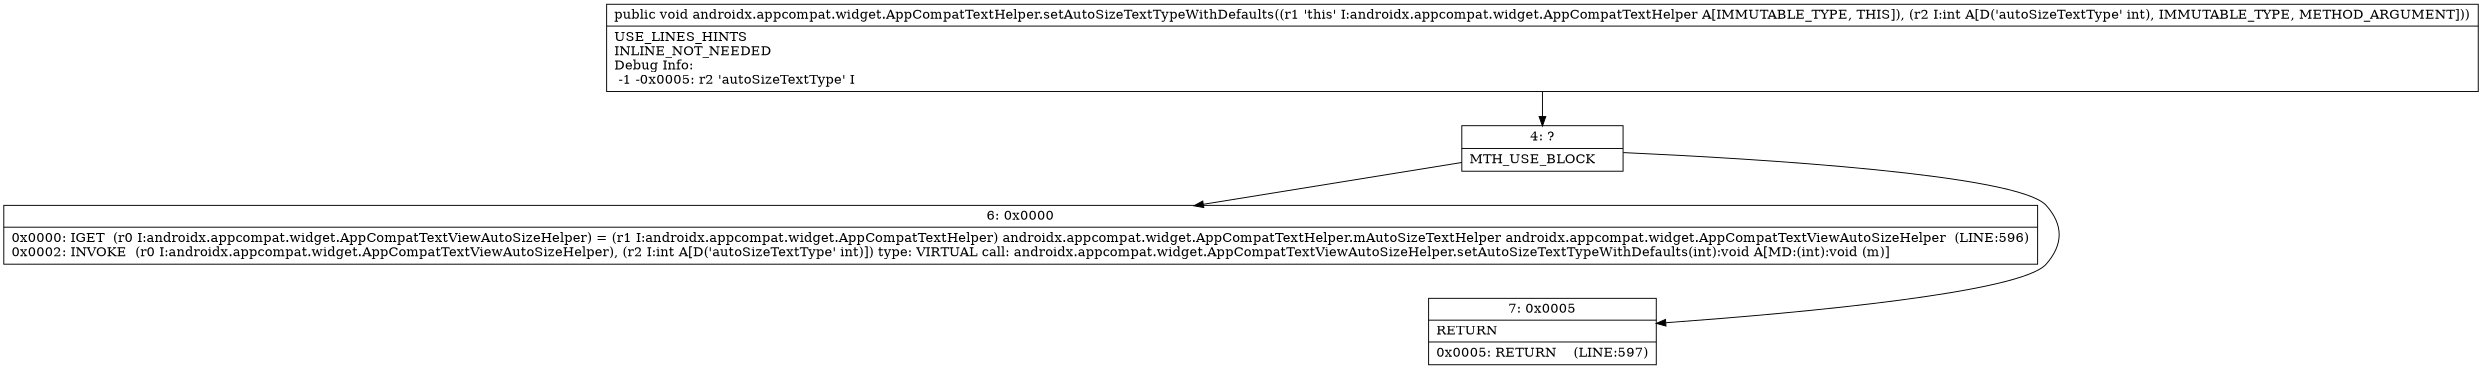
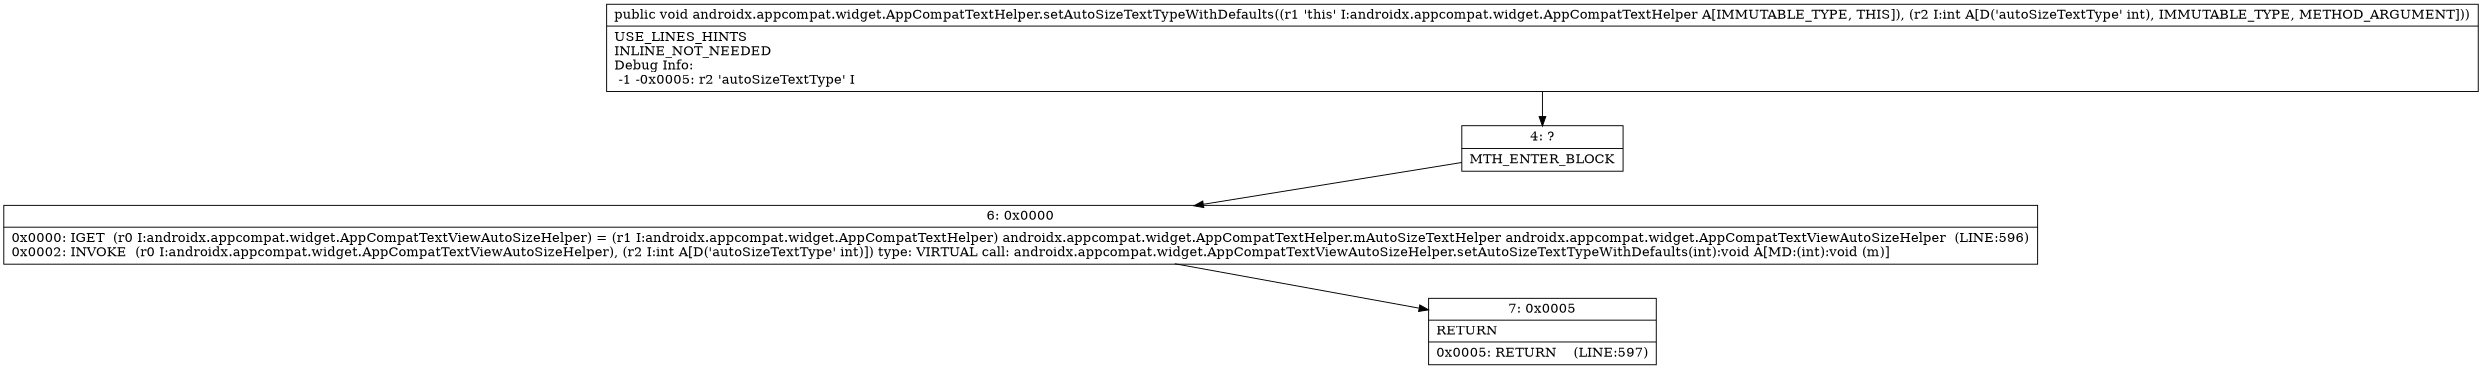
  digraph {
    node [shape=record]
-   n1 [label="{4\:\ ?|MTH_USE_BLOCK\l}"]
+   n1 [label="{4\:\ ?|MTH_ENTER_BLOCK\l}"]
    n2 [label="{6\:\ 0x0000|0x0000: IGET  (r0 I:androidx.appcompat.widget.AppCompatTextViewAutoSizeHelper) = (r1 I:androidx.appcompat.widget.AppCompatTextHelper) androidx.appcompat.widget.AppCompatTextHelper.mAutoSizeTextHelper androidx.appcompat.widget.AppCompatTextViewAutoSizeHelper  (LINE:596)\l0x0002: INVOKE  (r0 I:androidx.appcompat.widget.AppCompatTextViewAutoSizeHelper), (r2 I:int A[D('autoSizeTextType' int)]) type: VIRTUAL call: androidx.appcompat.widget.AppCompatTextViewAutoSizeHelper.setAutoSizeTextTypeWithDefaults(int):void A[MD:(int):void (m)]\l}"]
    n3 [label="{7\:\ 0x0005|RETURN\l|0x0005: RETURN    (LINE:597)\l}"]
    n4 [label="{public void androidx.appcompat.widget.AppCompatTextHelper.setAutoSizeTextTypeWithDefaults((r1 'this' I:androidx.appcompat.widget.AppCompatTextHelper A[IMMUTABLE_TYPE, THIS]), (r2 I:int A[D('autoSizeTextType' int), IMMUTABLE_TYPE, METHOD_ARGUMENT]))  | USE_LINES_HINTS\lINLINE_NOT_NEEDED\lDebug Info:\l  \-1 \-0x0005: r2 'autoSizeTextType' I\l}"]
    n1 -> n2
-   n1 -> n3
+   n2 -> n3
    n4 -> n1
  }
